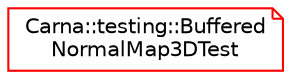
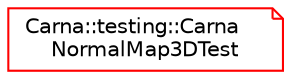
  digraph {
    rankdir=LR
-   n1 [color=red fillcolor=white fontname=Helvetica fontsize=10 height=0.2 label="Carna::testing::Buffered\lNormalMap3DTest" shape=note style=filled width=0.4]
+   n1 [color=red fillcolor=white fontname=Helvetica fontsize=10 height=0.2 label="Carna::testing::Carna\lNormalMap3DTest" shape=note style=filled width=0.4]
  }
